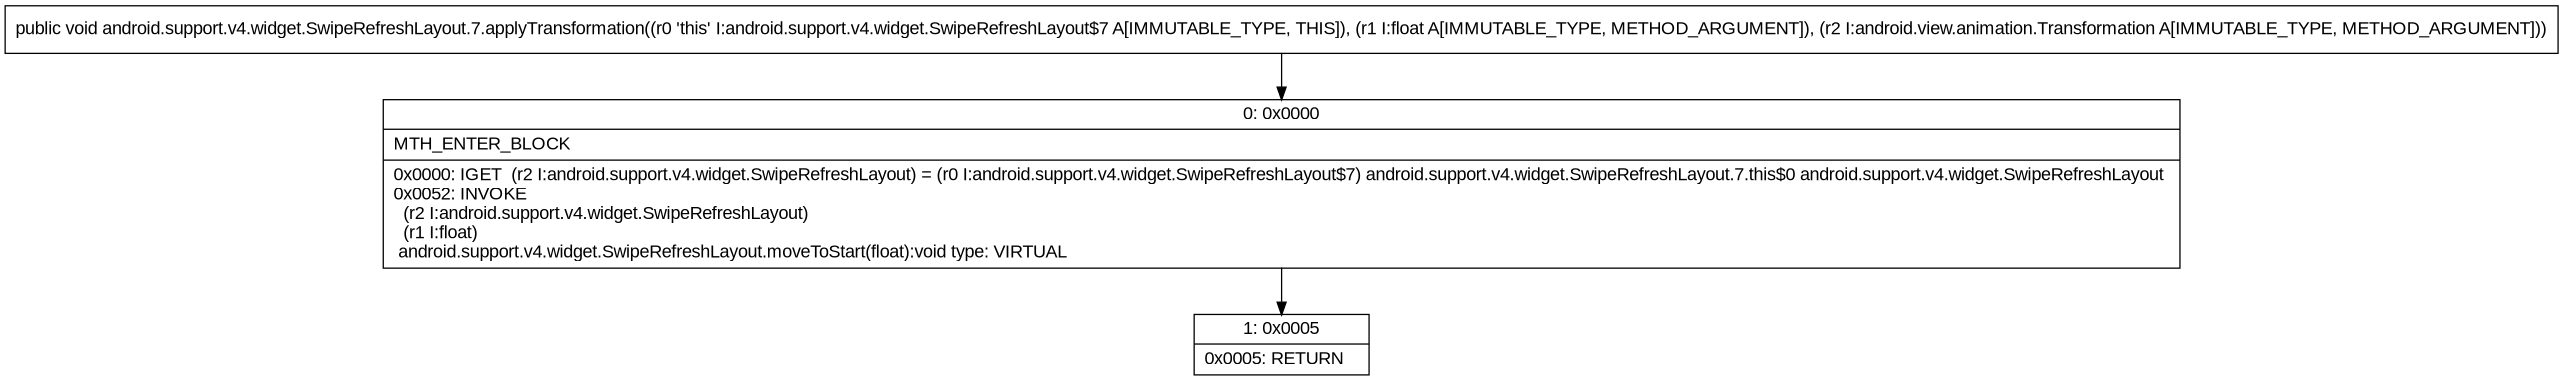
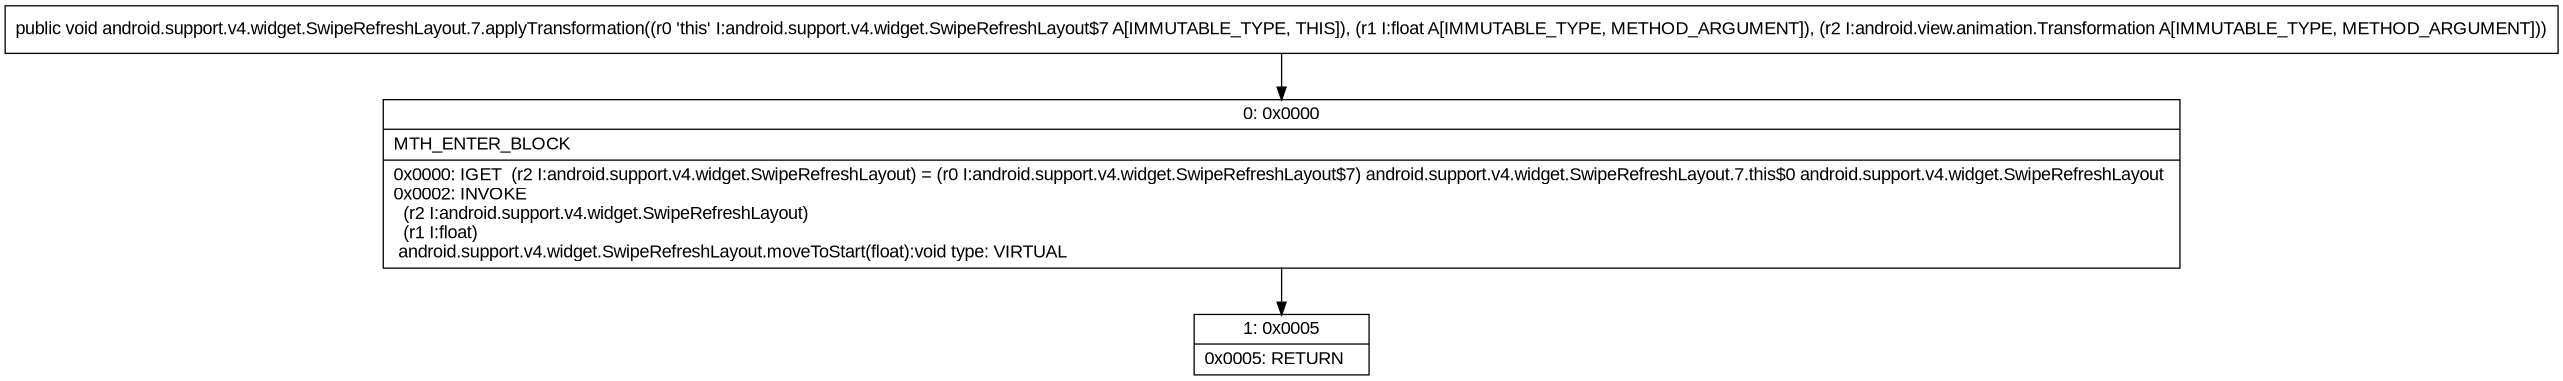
  digraph {
    fontname="Liberation Sans"
    node [shape=record fontname="Liberation Sans"]
    edge [fontname="Liberation Sans"]
-   n1 [label="{0\:\ 0x0000|MTH_ENTER_BLOCK\l|0x0000: IGET  (r2 I:android.support.v4.widget.SwipeRefreshLayout) = (r0 I:android.support.v4.widget.SwipeRefreshLayout$7) android.support.v4.widget.SwipeRefreshLayout.7.this$0 android.support.v4.widget.SwipeRefreshLayout \l0x0052: INVOKE  \l  (r2 I:android.support.v4.widget.SwipeRefreshLayout)\l  (r1 I:float)\l android.support.v4.widget.SwipeRefreshLayout.moveToStart(float):void type: VIRTUAL \l}"]
+   n1 [label="{0\:\ 0x0000|MTH_ENTER_BLOCK\l|0x0000: IGET  (r2 I:android.support.v4.widget.SwipeRefreshLayout) = (r0 I:android.support.v4.widget.SwipeRefreshLayout$7) android.support.v4.widget.SwipeRefreshLayout.7.this$0 android.support.v4.widget.SwipeRefreshLayout \l0x0002: INVOKE  \l  (r2 I:android.support.v4.widget.SwipeRefreshLayout)\l  (r1 I:float)\l android.support.v4.widget.SwipeRefreshLayout.moveToStart(float):void type: VIRTUAL \l}"]
    n2 [label="{1\:\ 0x0005|0x0005: RETURN   \l}"]
    n3 [label="{public void android.support.v4.widget.SwipeRefreshLayout.7.applyTransformation((r0 'this' I:android.support.v4.widget.SwipeRefreshLayout$7 A[IMMUTABLE_TYPE, THIS]), (r1 I:float A[IMMUTABLE_TYPE, METHOD_ARGUMENT]), (r2 I:android.view.animation.Transformation A[IMMUTABLE_TYPE, METHOD_ARGUMENT])) }"]
    n1 -> n2
    n3 -> n1
  }
